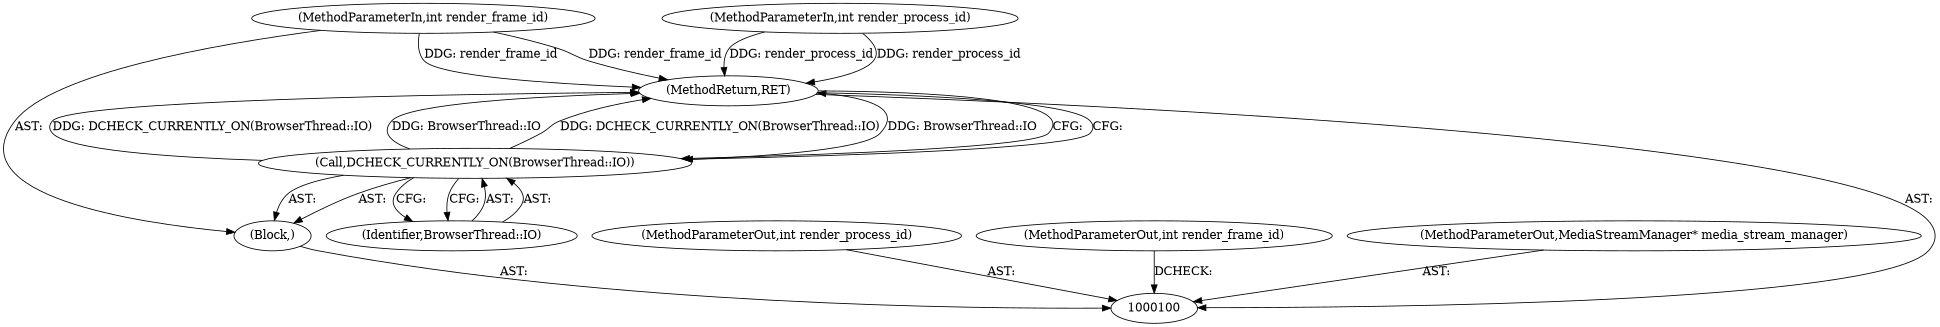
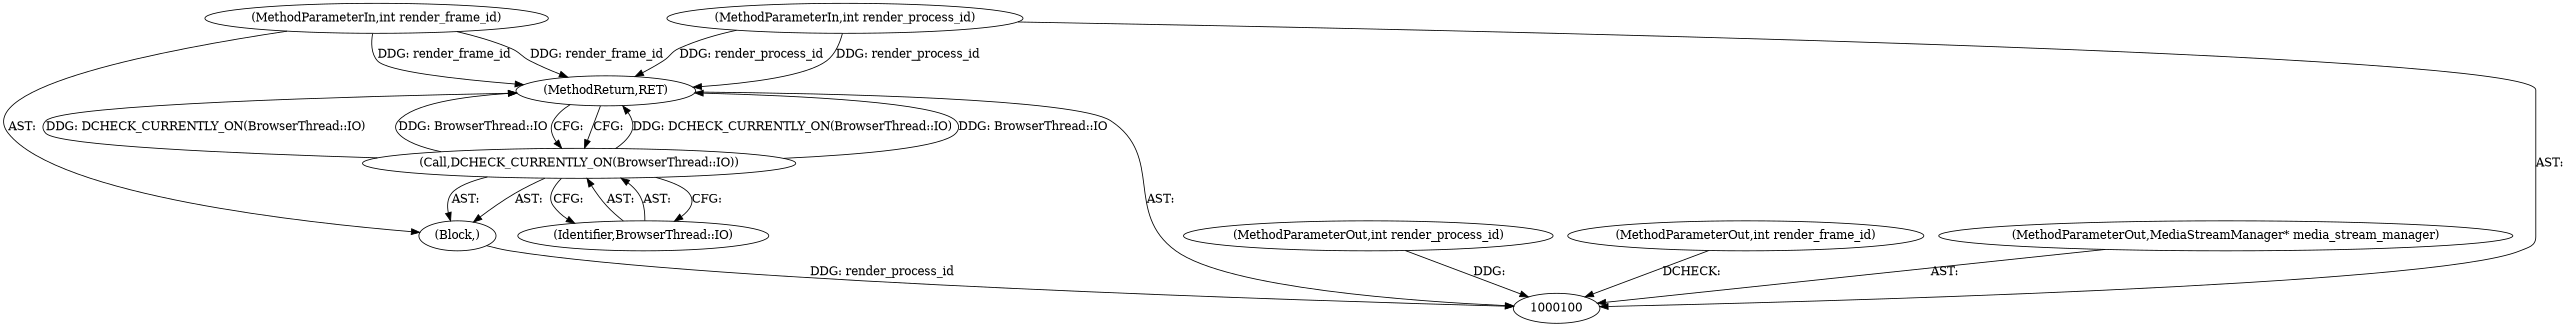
  digraph {
    n1 [label="(MethodReturn,RET)"]
    n2 [label="(Call,DCHECK_CURRENTLY_ON(BrowserThread::IO))"]
    1000100
    n4 [label="(Block,)"]
    n5 [label="(Identifier,BrowserThread::IO)"]
    n6 [label="(MethodParameterIn,int render_process_id)"]
    n7 [label="(MethodParameterOut,int render_process_id)"]
    n8 [label="(MethodParameterIn,int render_frame_id)"]
    n9 [label="(MethodParameterOut,int render_frame_id)"]
    n10 [label="(MethodParameterOut,MediaStreamManager* media_stream_manager)"]
    n1 -> n2 [label="CFG: "]
    n1 -> n2 [label="CFG: "]
    n1 -> 1000100 [label="AST: "]
    n2 -> n1 [label="DDG: DCHECK_CURRENTLY_ON(BrowserThread::IO)"]
    n2 -> n1 [label="DDG: BrowserThread::IO"]
    n2 -> n1 [label="DDG: DCHECK_CURRENTLY_ON(BrowserThread::IO)"]
    n2 -> n1 [label="DDG: BrowserThread::IO"]
    n2 -> n4 [label="AST: "]
    n2 -> n4 [label="AST: "]
    n2 -> n5 [label="CFG: "]
    n2 -> n5 [label="CFG: "]
-   n4 -> 1000100 [label="AST: "]
+   n4 -> 1000100 [label="DDG: render_process_id"]
    n5 -> n2 [label="AST: "]
    n5 -> n2 [label="AST: "]
    n6 -> n1 [label="DDG: render_process_id"]
    n6 -> n1 [label="DDG: render_process_id"]
-   n7 -> 1000100 [label="AST: "]
+   n6 -> 1000100 [label="AST: "]
+   n7 -> 1000100 [label="DDG: "]
    n8 -> n1 [label="DDG: render_frame_id"]
    n8 -> n1 [label="DDG: render_frame_id"]
    n8 -> n4 [label="AST: "]
    n9 -> 1000100 [label="DCHECK: "]
    n10 -> 1000100 [label="AST: "]
  }
